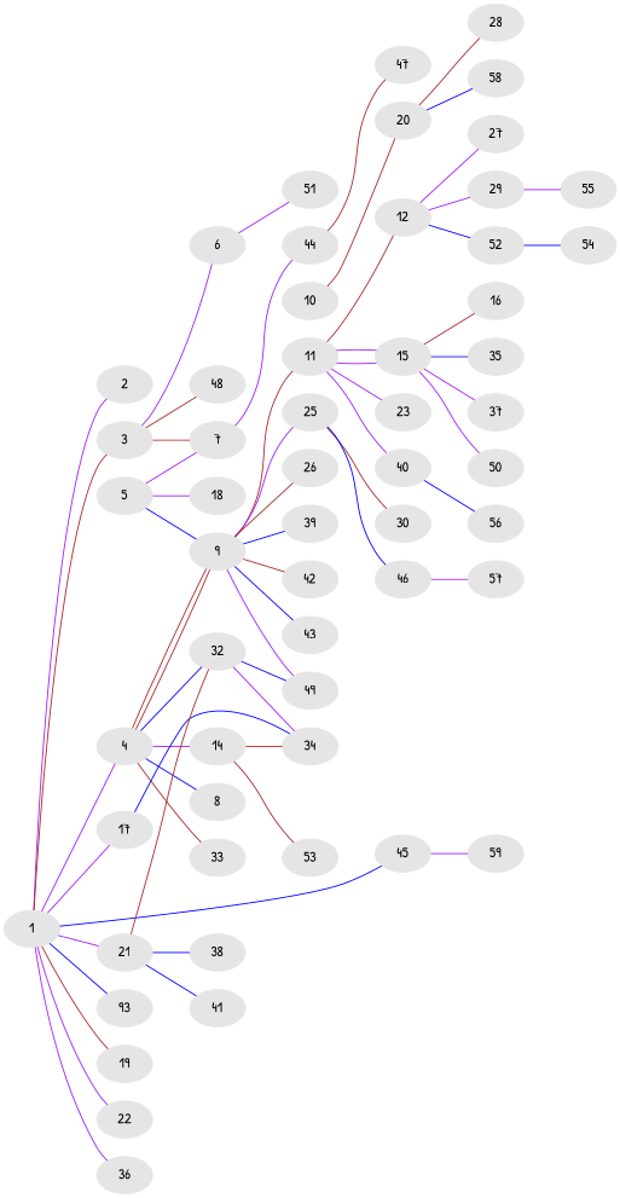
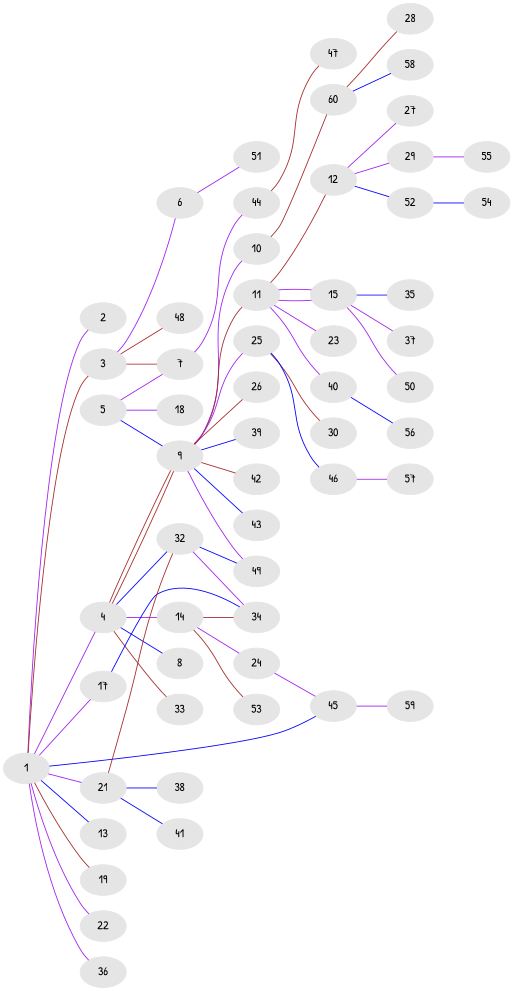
  graph {
    fontname="Patrick Hand"
    rankdir=LR
    node [color=gray90 fontname="Patrick Hand" style=filled]
    edge [color=purple fontname="Patrick Hand"]
    1
    2
    3
    4
-   13 [label=93]
+   13
    17
    19
    21
    22
    36
    45
    6
    7
    48
    8
    9
    14
    32
    33
    34
    38
    41
    59
    5
    18
    51
    44
    10
    11
    25
    26
    39
    42
    43
    49
+   24
    53
    47
-   20
+   20 [label=60]
    12
    15
    23
    40
    30
    46
    28
    58
    27
    29
    52
-   16
    35
    37
    50
    56
    55
    54
    57
    1 -- 2
    1 -- 3 [color=brown]
    1 -- 4
    1 -- 13 [color=blue]
    1 -- 17
    1 -- 19 [color=brown]
    1 -- 21
    1 -- 22
    1 -- 36
    1 -- 45 [color=blue]
    3 -- 6
    3 -- 7 [color=brown]
    3 -- 48 [color=brown]
    4 -- 8 [color=blue]
    4 -- 9 [color=brown]
    4 -- 9 [color=brown]
    4 -- 14
    4 -- 32 [color=blue]
    4 -- 33 [color=brown]
    17 -- 34 [color=blue]
    21 -- 32 [color=brown]
    21 -- 38 [color=blue]
    21 -- 41 [color=blue]
    45 -- 59
    6 -- 51
    7 -- 44
+   9 -- 10
    9 -- 11 [color=brown]
    9 -- 25
    9 -- 26 [color=brown]
    9 -- 39 [color=blue]
    9 -- 42 [color=brown]
    9 -- 43 [color=blue]
    9 -- 49
    14 -- 34 [color=brown]
+   14 -- 24
    14 -- 53 [color=brown]
    32 -- 34
    32 -- 49 [color=blue]
    5 -- 7
    5 -- 9 [color=blue]
    5 -- 18
    44 -- 47 [color=brown]
    10 -- 20 [color=brown]
    11 -- 12 [color=brown]
    11 -- 15
    11 -- 15
    11 -- 23
    11 -- 40
    25 -- 30 [color=brown]
    25 -- 46 [color=blue]
+   24 -- 45
    20 -- 28 [color=brown]
    20 -- 58 [color=blue]
    12 -- 27
    12 -- 29
    12 -- 52 [color=blue]
-   15 -- 16 [color=brown]
    15 -- 35 [color=blue]
    15 -- 37
    15 -- 50
    40 -- 56 [color=blue]
    46 -- 57
    29 -- 55
    52 -- 54 [color=blue]
  }
